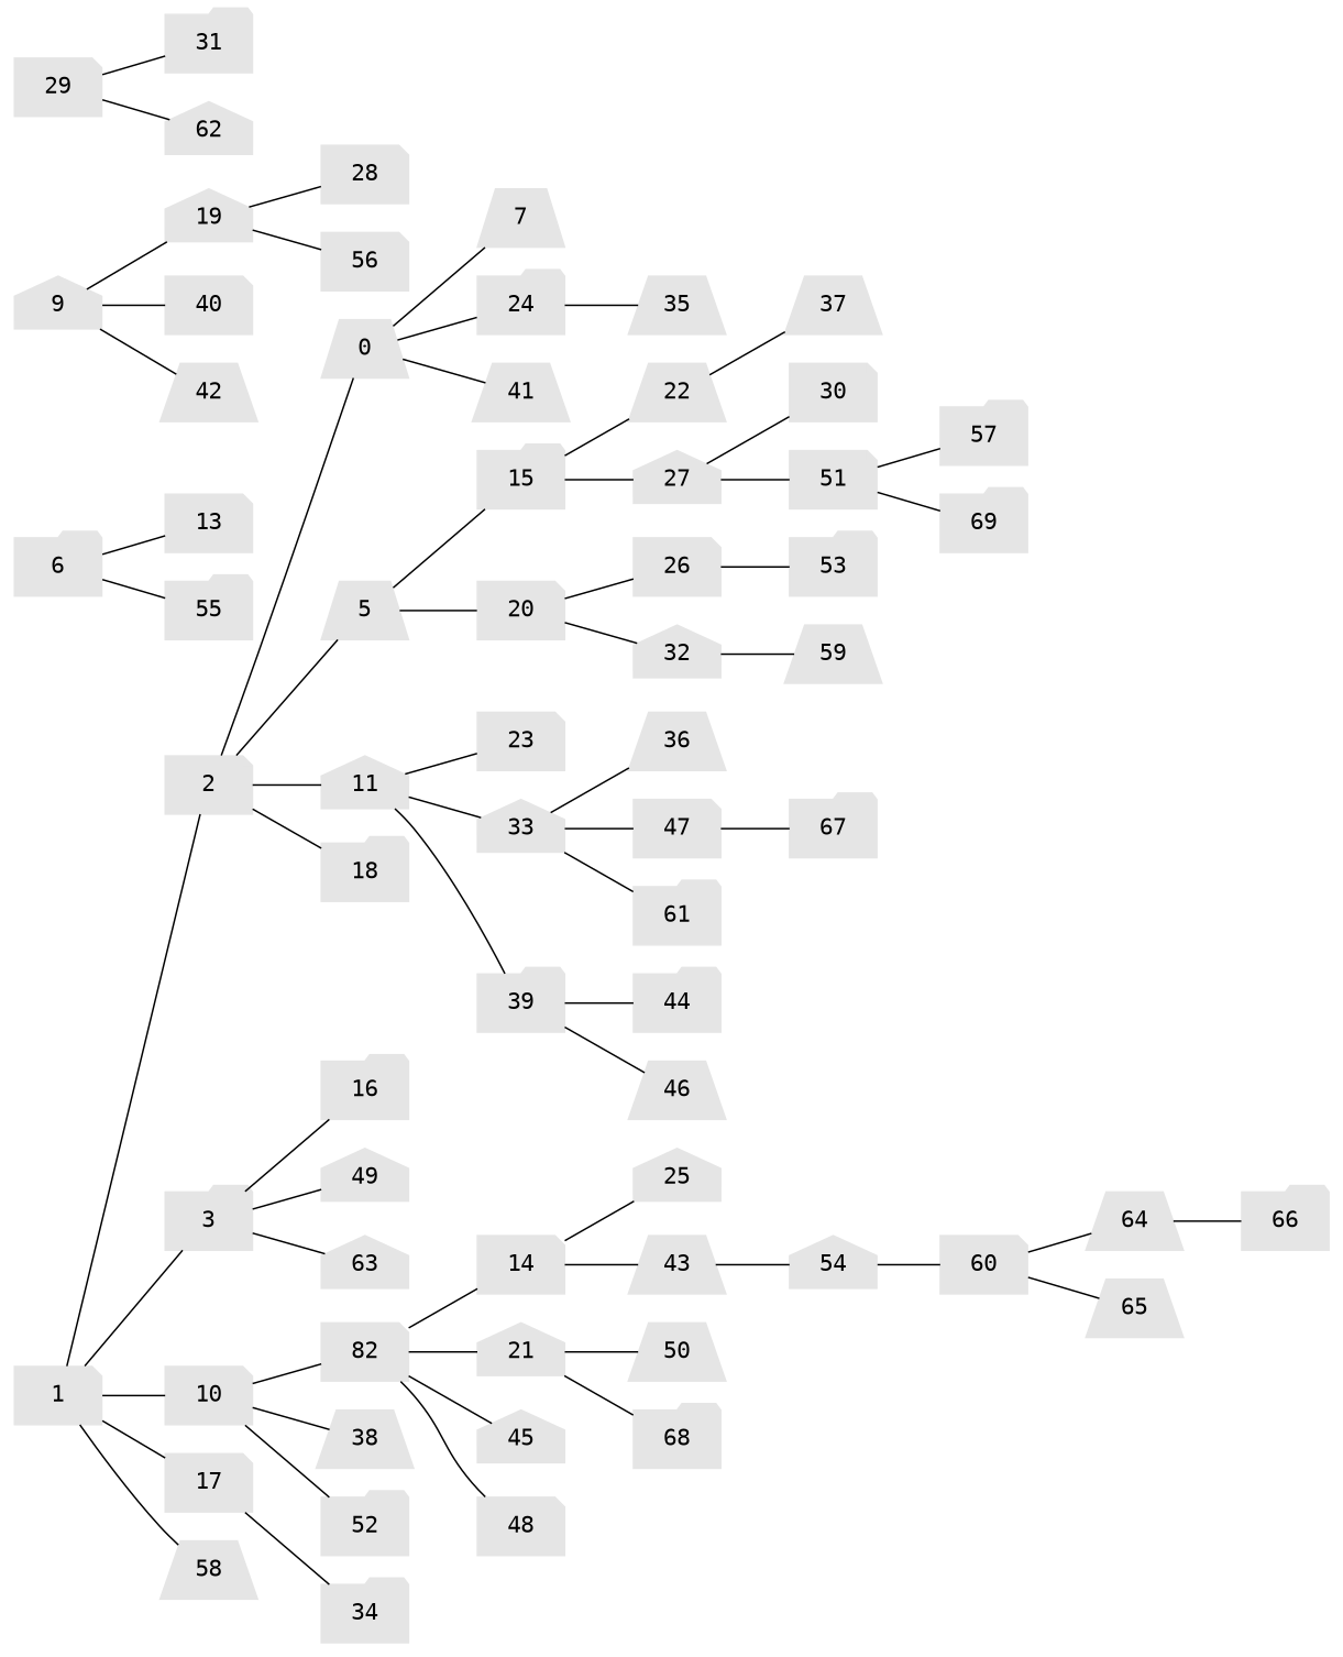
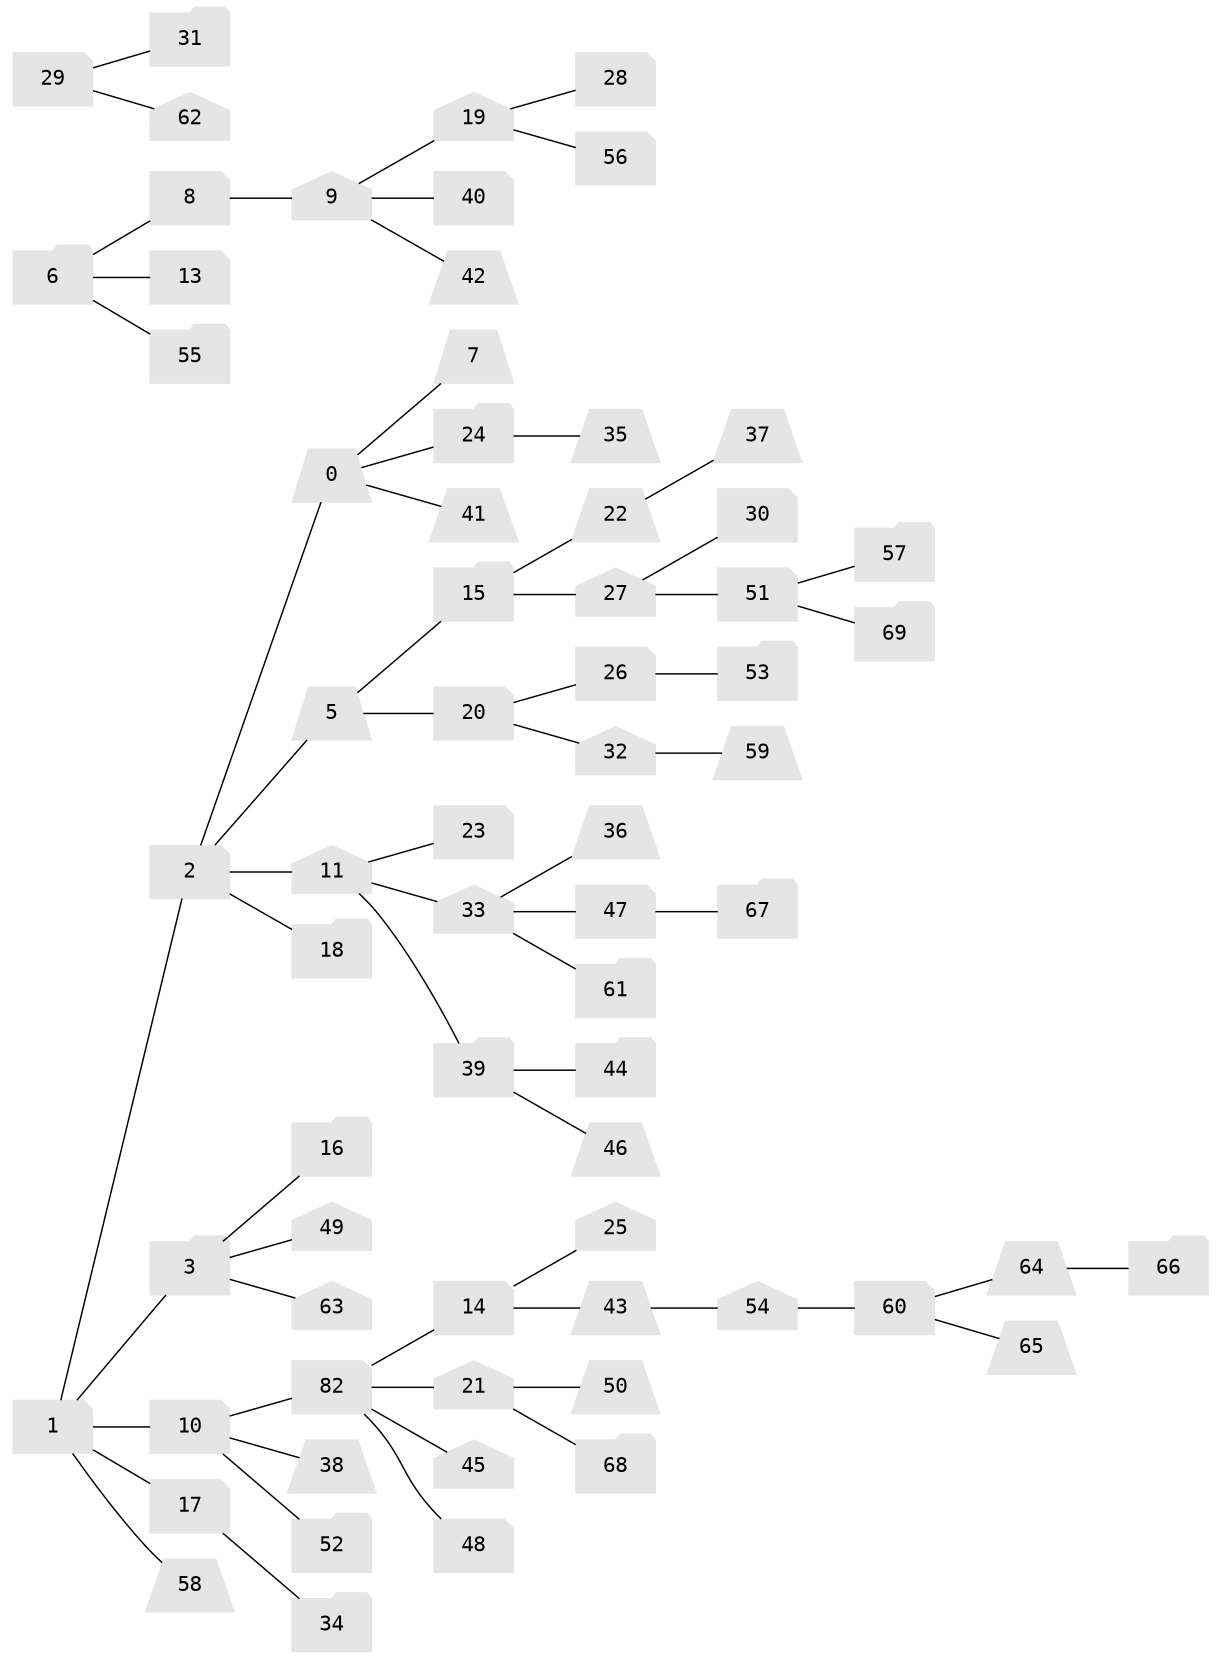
  graph {
    fontname="DejaVu Sans Mono"
    rankdir=LR
    node [color=gray90 fontname="DejaVu Sans Mono" shape=note style=filled]
    edge [fontname="DejaVu Sans Mono"]
    1
    2
    3 [shape=folder]
    10
    17
    58 [shape=trapezium]
    n7 [label=0 shape=trapezium]
    5 [shape=trapezium]
    11 [shape=house]
    18 [shape=folder]
    16 [shape=folder]
    49 [shape=house]
    63 [shape=house]
    n14 [label=82]
    38 [shape=trapezium]
    52 [shape=folder]
    34 [shape=folder]
    7 [shape=trapezium]
    24 [shape=folder]
    41 [shape=trapezium]
    15 [shape=folder]
    20
    6 [shape=folder]
+   8
    13
    55 [shape=folder]
    23
    33 [shape=house]
    39 [shape=folder]
    35 [shape=trapezium]
    22 [shape=trapezium]
    27 [shape=house]
    26
    32 [shape=house]
    9 [shape=house]
    19 [shape=house]
    40
    42 [shape=trapezium]
    28
    56
    14
    21 [shape=house]
    45 [shape=house]
    48
    36 [shape=trapezium]
    47
    61 [shape=folder]
    44 [shape=folder]
    46 [shape=trapezium]
    25 [shape=house]
    43 [shape=trapezium]
    50 [shape=trapezium]
    68 [shape=folder]
    54 [shape=house]
    37 [shape=trapezium]
    30
    51
    53 [shape=folder]
    59 [shape=trapezium]
    31 [shape=folder]
    29
    62 [shape=house]
    57 [shape=folder]
    69 [shape=folder]
    67 [shape=folder]
    60
    64 [shape=trapezium]
    65 [shape=trapezium]
    66 [shape=folder]
    1 -- 2
    1 -- 3
    1 -- 10
    1 -- 17
    1 -- 58
    2 -- n7
    2 -- 5
    2 -- 11
    2 -- 18
    3 -- 16
    3 -- 49
    3 -- 63
    10 -- n14
    10 -- 38
    10 -- 52
    17 -- 34
    n7 -- 7
    n7 -- 24
    n7 -- 41
    5 -- 15
    5 -- 20
    11 -- 23
    11 -- 33
    11 -- 39
    n14 -- 14
    n14 -- 21
    n14 -- 45
    n14 -- 48
    24 -- 35
    15 -- 22
    15 -- 27
    20 -- 26
    20 -- 32
+   6 -- 8
    6 -- 13
    6 -- 55
+   8 -- 9
    33 -- 36
    33 -- 47
    33 -- 61
    39 -- 44
    39 -- 46
    22 -- 37
    27 -- 30
    27 -- 51
    26 -- 53
    32 -- 59
    9 -- 19
    9 -- 40
    9 -- 42
    19 -- 28
    19 -- 56
    14 -- 25
    14 -- 43
    21 -- 50
    21 -- 68
    47 -- 67
    43 -- 54
    54 -- 60
    51 -- 57
    51 -- 69
    29 -- 31
    29 -- 62
    60 -- 64
    60 -- 65
    64 -- 66
  }
